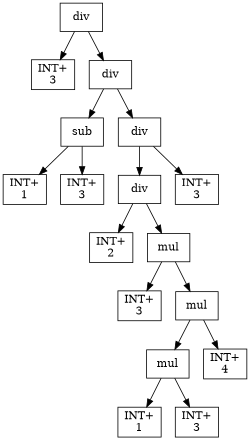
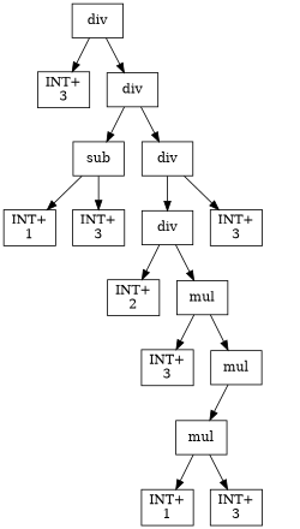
  digraph {
    node [shape=box]
    n1 [label=div]
    n2 [label="INT+\n3"]
    n3 [label=div]
    n4 [label=sub]
    n5 [label=div]
    n6 [label="INT+\n1"]
    n7 [label="INT+\n3"]
    n8 [label=div]
    n9 [label="INT+\n3"]
    n10 [label="INT+\n2"]
    n11 [label=mul]
    n12 [label="INT+\n3"]
    n13 [label=mul]
    n14 [label=mul]
-   n15 [label="INT+\n4"]
    n16 [label="INT+\n1"]
    n17 [label="INT+\n3"]
    n1 -> n2
    n1 -> n3
    n3 -> n4
    n3 -> n5
    n4 -> n6
    n4 -> n7
    n5 -> n8
    n5 -> n9
    n8 -> n10
    n8 -> n11
    n11 -> n12
    n11 -> n13
    n13 -> n14
-   n13 -> n15
    n14 -> n16
    n14 -> n17
  }
